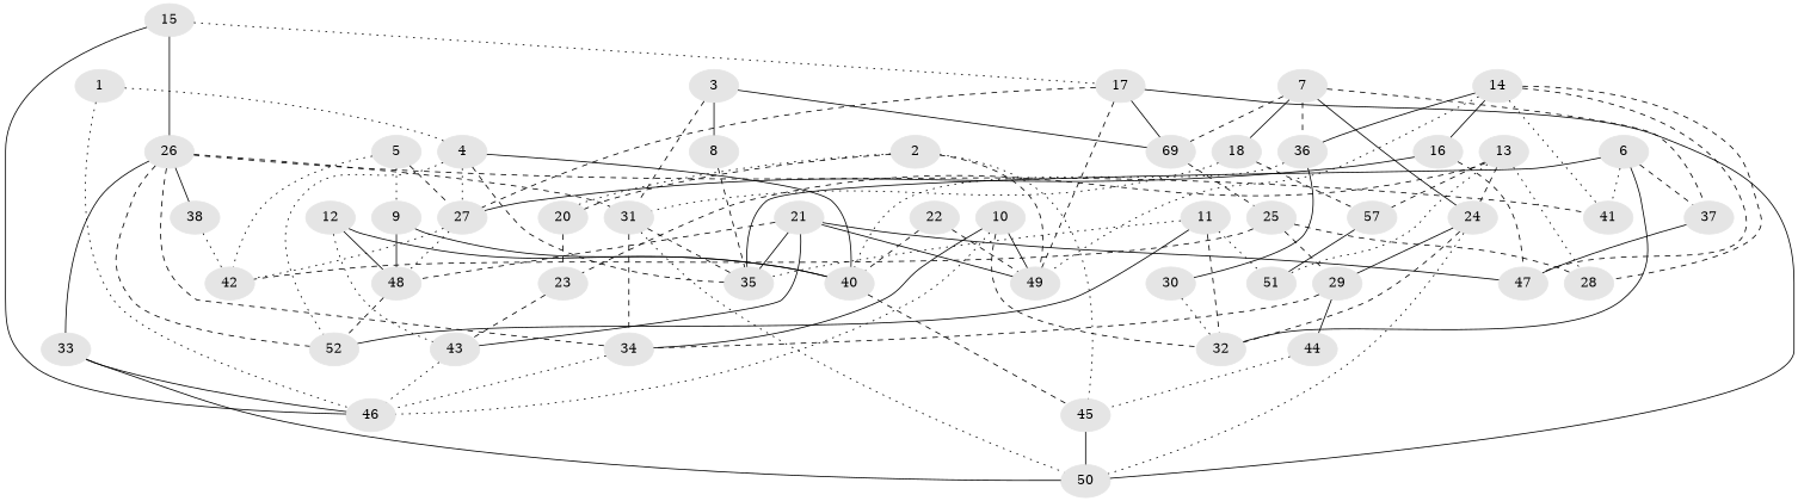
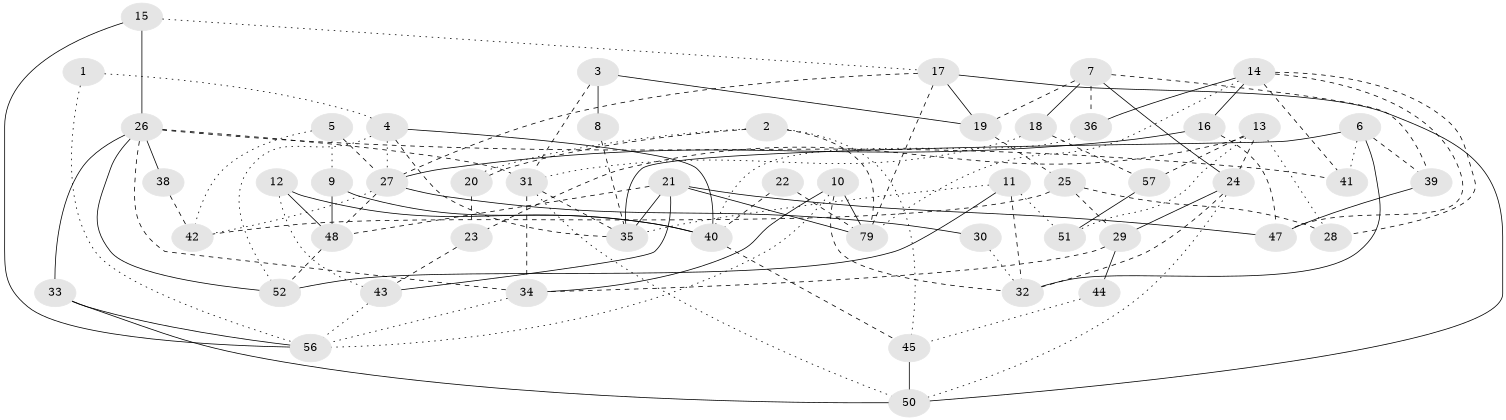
  graph {
    node [color=gray90 style=filled]
    edge [style=dashed]
    1
    4
-   46
+   46 [label=56]
    27
    35
    40
    52
    2
    20
    45
-   49
+   49 [label=79]
    23
    50
    3
    8
-   19 [label=69]
+   19
    31
    25
    34
    42
    48
    30
    5
    9
    6
    32
    41
-   39 [label=37]
+   39
    7
    18
    24
    36
    n33 [label=57]
    29
    47
    10
    11
    51
    12
    43
    13
    28
    14
    16
    15
    17
    26
    33
    38
    21
    22
    44
    1 -- 4 [style=dotted]
    1 -- 46 [style=dotted]
    4 -- 27 [style=dotted]
    4 -- 35
    4 -- 40 [style=solid]
    4 -- 52 [style=dotted]
    27 -- 42 [style=dotted]
-   27 -- 48 [style=dotted]
-   36 -- 30 [style=solid]
+   27 -- 48
+   27 -- 30 [style=solid]
    40 -- 45
    2 -- 20 [style=dotted]
    2 -- 20
    2 -- 45 [style=dotted]
    2 -- 49
    20 -- 23
    45 -- 50 [style=solid]
    23 -- 43
    3 -- 8 [style=solid]
    3 -- 19 [style=solid]
    3 -- 31
    8 -- 35
    19 -- 25
    31 -- 35
    31 -- 50 [style=dotted]
    31 -- 34
    25 -- 42
    25 -- 29
    25 -- 28
    34 -- 46 [style=dotted]
    48 -- 52
    30 -- 32 [style=dotted]
    5 -- 27
    5 -- 42 [style=dotted]
    5 -- 9 [style=dotted]
    9 -- 40 [style=solid]
    9 -- 48 [style=solid]
    6 -- 35 [style=solid]
    6 -- 32 [style=solid]
    6 -- 41 [style=dotted]
    6 -- 39
    39 -- 47 [style=solid]
    7 -- 19
    7 -- 39
    7 -- 18 [style=solid]
    7 -- 24 [style=solid]
    7 -- 36
    18 -- 31 [style=dotted]
    18 -- n33
    24 -- 50 [style=dotted]
    24 -- 32
    24 -- 29 [style=solid]
    36 -- 40 [style=dotted]
    n33 -- 51 [style=solid]
    29 -- 34
    29 -- 44 [style=solid]
    10 -- 46 [style=dotted]
    10 -- 49 [style=solid]
    10 -- 34 [style=solid]
    10 -- 32
    11 -- 35 [style=dotted]
    11 -- 52 [style=solid]
    11 -- 32
    11 -- 51 [style=dotted]
    12 -- 40 [style=solid]
    12 -- 48 [style=solid]
    12 -- 43 [style=dotted]
    43 -- 46 [style=dotted]
    13 -- 23
    13 -- 24
    13 -- n33
    13 -- 51 [style=dotted]
    13 -- 28 [style=dotted]
    14 -- 49 [style=dotted]
-   14 -- 41 [style=dotted]
+   14 -- 41
    14 -- 36 [style=solid]
    14 -- 47
    14 -- 28
    14 -- 16 [style=solid]
    16 -- 27 [style=solid]
    16 -- 47
    15 -- 46 [style=solid]
    15 -- 17 [style=dotted]
    15 -- 26 [style=solid]
    17 -- 27
    17 -- 49
    17 -- 50 [style=solid]
    17 -- 19 [style=solid]
-   26 -- 52
+   26 -- 52 [style=solid]
    26 -- 31
    26 -- 34
    26 -- 41
    26 -- 33 [style=solid]
    26 -- 38 [style=solid]
    33 -- 46 [style=solid]
    33 -- 50 [style=solid]
-   38 -- 42 [style=dotted]
+   38 -- 42
    21 -- 35 [style=solid]
    21 -- 49 [style=solid]
    21 -- 48
    21 -- 47 [style=solid]
    21 -- 43 [style=solid]
    22 -- 40
    22 -- 49
    44 -- 45 [style=dotted]
  }
